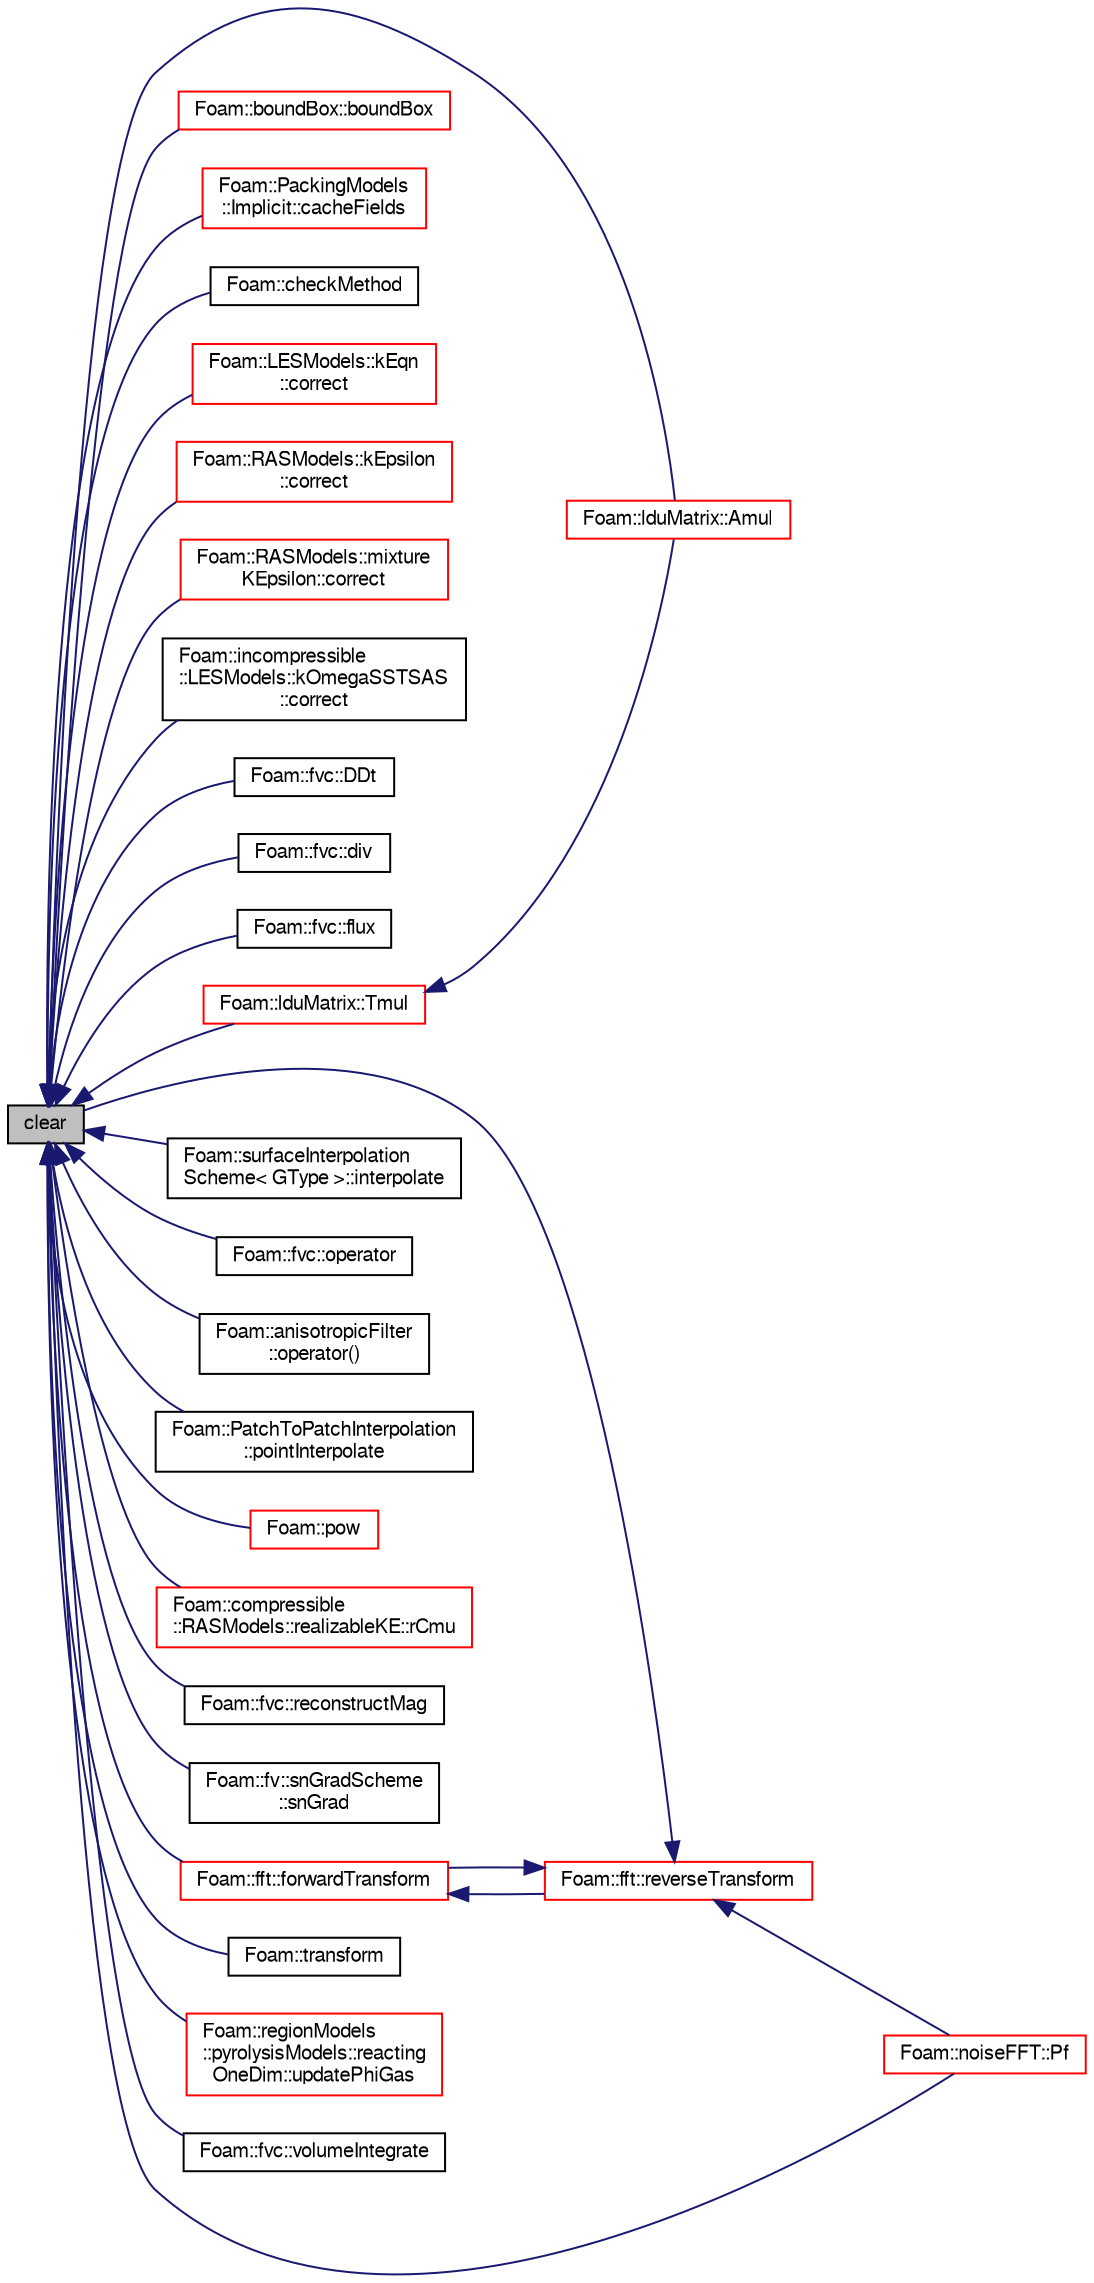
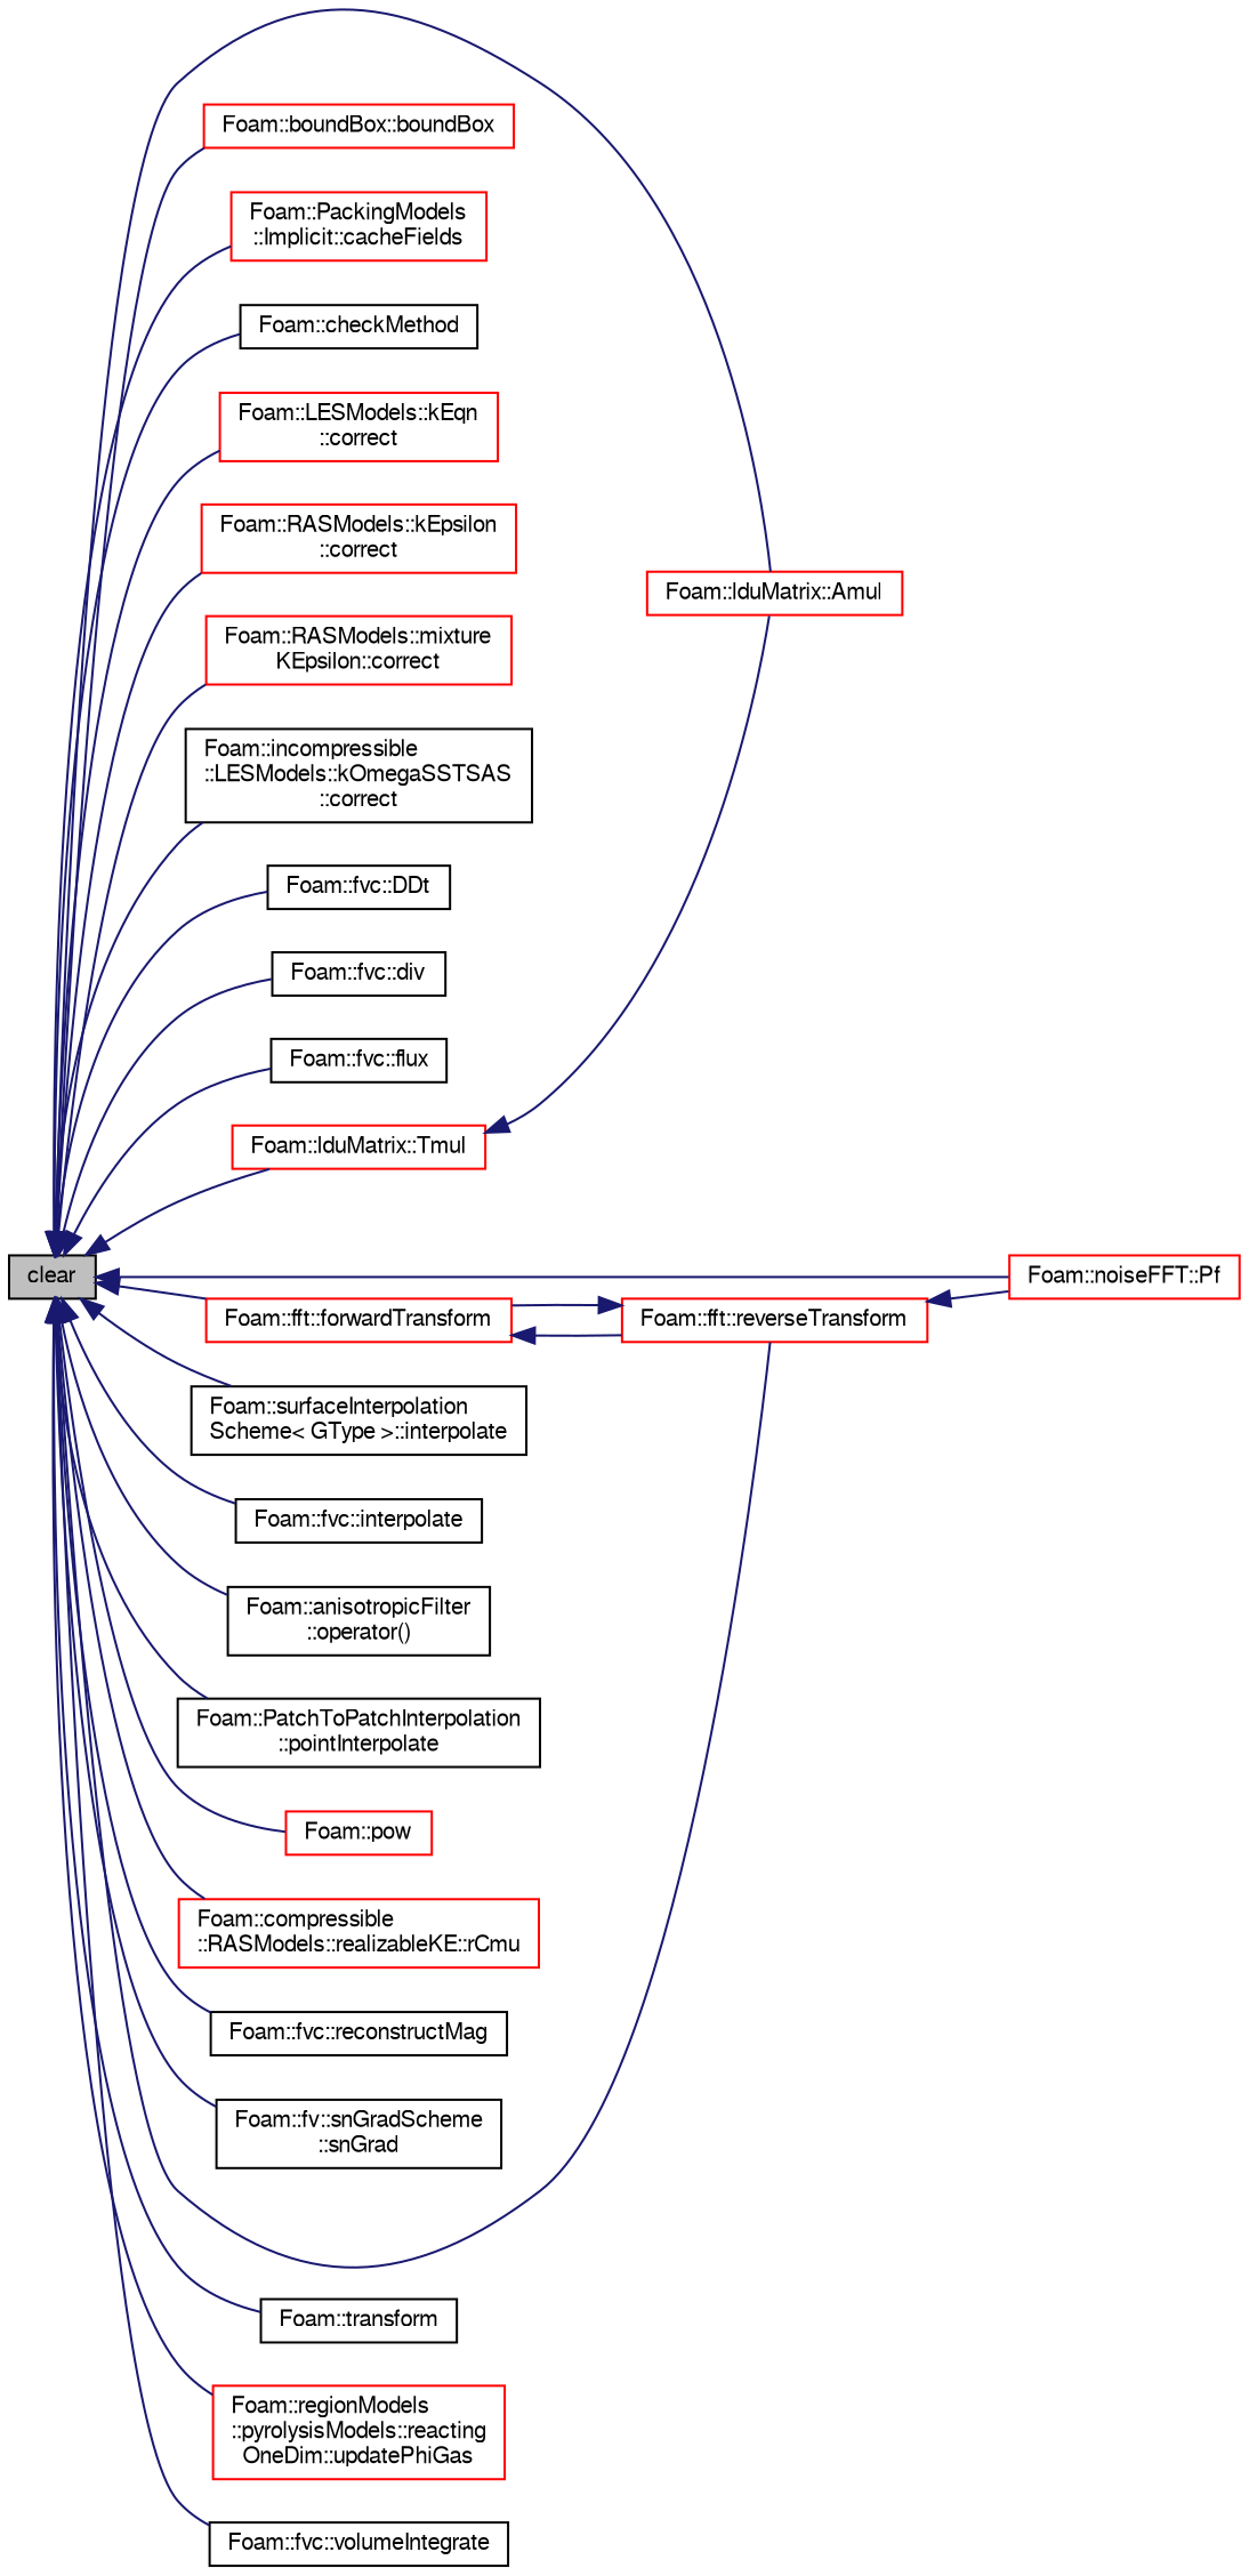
  digraph {
    rankdir=LR
    node [color=black fontname=FreeSans fontsize=10 shape=record]
    edge [color=midnightblue dir=back fontname=FreeSans fontsize=10 labelfontname=FreeSans labelfontsize=10 style=solid]
    n1 [fillcolor=grey75 fontcolor=black height=0.2 label=clear style=filled width=0.4]
    n2 [color=red height=0.2 label="Foam::lduMatrix::Amul" width=0.4]
    n3 [color=red height=0.2 label="Foam::boundBox::boundBox" width=0.4]
    n4 [color=red height=0.2 label="Foam::PackingModels\l::Implicit::cacheFields" width=0.4]
    n5 [height=0.2 label="Foam::checkMethod" width=0.4]
    n6 [color=red height=0.2 label="Foam::LESModels::kEqn\l::correct" width=0.4]
    n7 [color=red height=0.2 label="Foam::RASModels::kEpsilon\l::correct" width=0.4]
    n8 [color=red height=0.2 label="Foam::RASModels::mixture\lKEpsilon::correct" width=0.4]
    n9 [height=0.2 label="Foam::incompressible\l::LESModels::kOmegaSSTSAS\l::correct" width=0.4]
    n10 [height=0.2 label="Foam::fvc::DDt" width=0.4]
    n11 [height=0.2 label="Foam::fvc::div" width=0.4]
    n12 [height=0.2 label="Foam::fvc::flux" width=0.4]
    n13 [color=red height=0.2 label="Foam::fft::forwardTransform" width=0.4]
    n14 [color=red height=0.2 label="Foam::fft::reverseTransform" width=0.4]
    n15 [color=red height=0.2 label="Foam::noiseFFT::Pf" width=0.4]
    n16 [height=0.2 label="Foam::surfaceInterpolation\lScheme\< GType \>::interpolate" width=0.4]
-   n17 [height=0.2 label="Foam::fvc::operator" width=0.4]
+   n17 [height=0.2 label="Foam::fvc::interpolate" width=0.4]
    n18 [height=0.2 label="Foam::anisotropicFilter\l::operator()" width=0.4]
    n19 [height=0.2 label="Foam::PatchToPatchInterpolation\l::pointInterpolate" width=0.4]
    n20 [color=red height=0.2 label="Foam::pow" width=0.4]
    n21 [color=red height=0.2 label="Foam::compressible\l::RASModels::realizableKE::rCmu" width=0.4]
    n22 [height=0.2 label="Foam::fvc::reconstructMag" width=0.4]
    n23 [height=0.2 label="Foam::fv::snGradScheme\l::snGrad" width=0.4]
    n24 [color=red height=0.2 label="Foam::lduMatrix::Tmul" width=0.4]
    n25 [height=0.2 label="Foam::transform" width=0.4]
    n26 [color=red height=0.2 label="Foam::regionModels\l::pyrolysisModels::reacting\lOneDim::updatePhiGas" width=0.4]
    n27 [height=0.2 label="Foam::fvc::volumeIntegrate" width=0.4]
    n1 -> n2
    n1 -> n3
    n1 -> n4
    n1 -> n5
    n1 -> n6
    n1 -> n7
    n1 -> n8
    n1 -> n9
    n1 -> n10
    n1 -> n11
    n1 -> n12
    n1 -> n13
-   n14 -> n1
+   n1 -> n14
    n1 -> n15
    n1 -> n16
    n1 -> n17
    n1 -> n18
    n1 -> n19
    n1 -> n20
    n1 -> n21
    n1 -> n22
    n1 -> n23
    n1 -> n24
    n1 -> n25
    n1 -> n26
    n1 -> n27
    n13 -> n14
    n14 -> n13
    n14 -> n15
    n24 -> n2
  }
